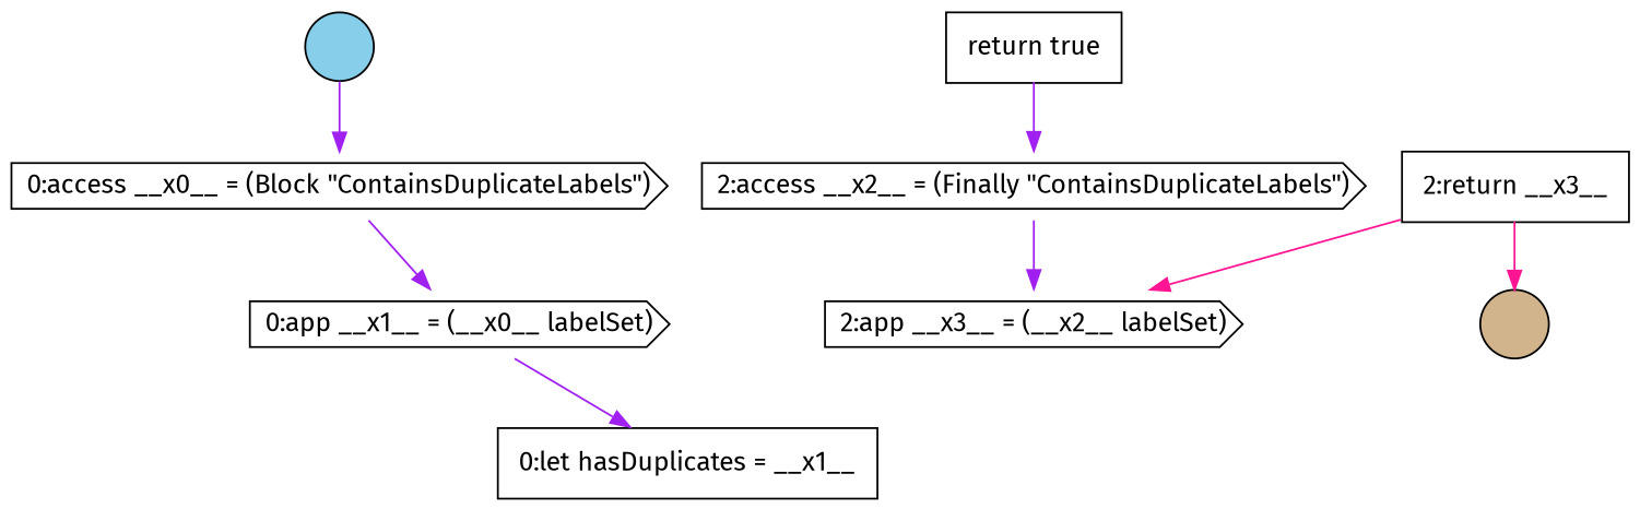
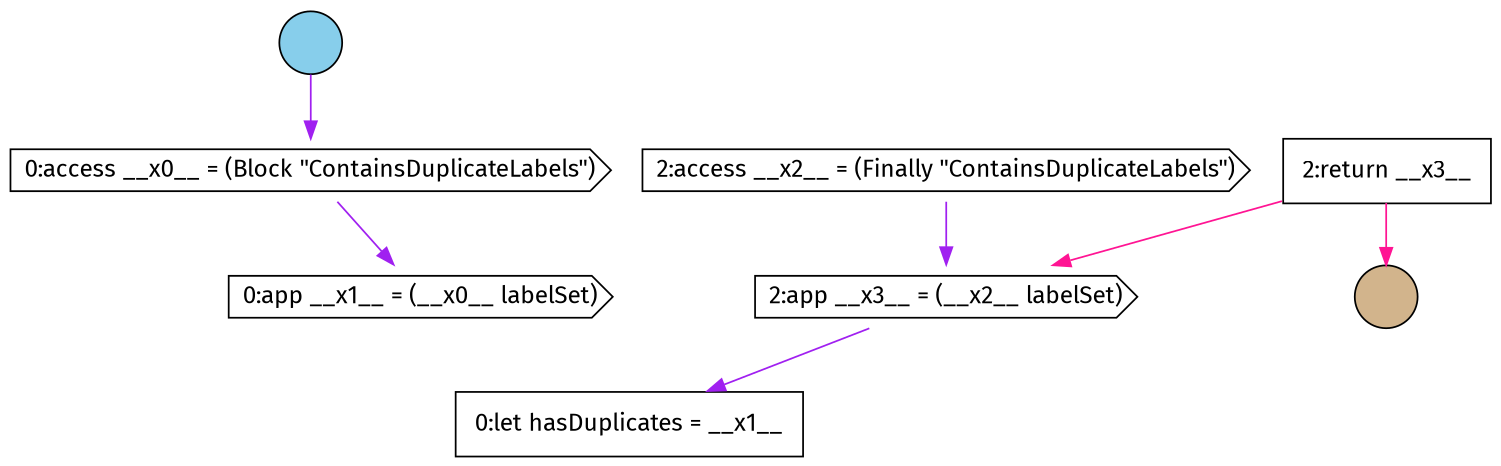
  digraph {
    fontname="Fira Sans"
    node [color=black fillcolor=white fontname="Fira Sans" shape=cds style=filled]
    edge [color=purple fontname="Fira Sans"]
    n1 [label=<<font color="black">2:access __x2__ = (Finally &quot;ContainsDuplicateLabels&quot;)</font>>]
    n2 [label=<<font color="black">2:app __x3__ = (__x2__ labelSet)</font>>]
    n3 [label=<<font color="black">     <table border="0" cellborder="1" cellspacing="0" cellpadding="10">       <tr><td align="left">0:let hasDuplicates = __x1__</td></tr>     </table>   </font>> margin=0 shape=none]
    n4 [label=<<font color="black">0:access __x0__ = (Block &quot;ContainsDuplicateLabels&quot;)</font>>]
    n5 [label=<<font color="black">0:app __x1__ = (__x0__ labelSet)</font>>]
    n6 [label=<<font color="black">     <table border="0" cellborder="1" cellspacing="0" cellpadding="10">       <tr><td align="left">2:return __x3__</td></tr>     </table>   </font>> margin=0 shape=none]
    n7 [fillcolor=tan label=" " shape=circle]
-   n8 [label=<<font color="black">     <table border="0" cellborder="1" cellspacing="0" cellpadding="10">       <tr><td align="left">return true</td></tr>     </table>   </font>> margin=0 shape=none]
    n9 [fillcolor=skyblue label=" " shape=circle]
    n1 -> n2
    n4 -> n5
-   n5 -> n3
+   n2 -> n3
    n6 -> n2 [color=deeppink]
    n6 -> n7 [color=deeppink]
-   n8 -> n1
    n9 -> n4
  }
